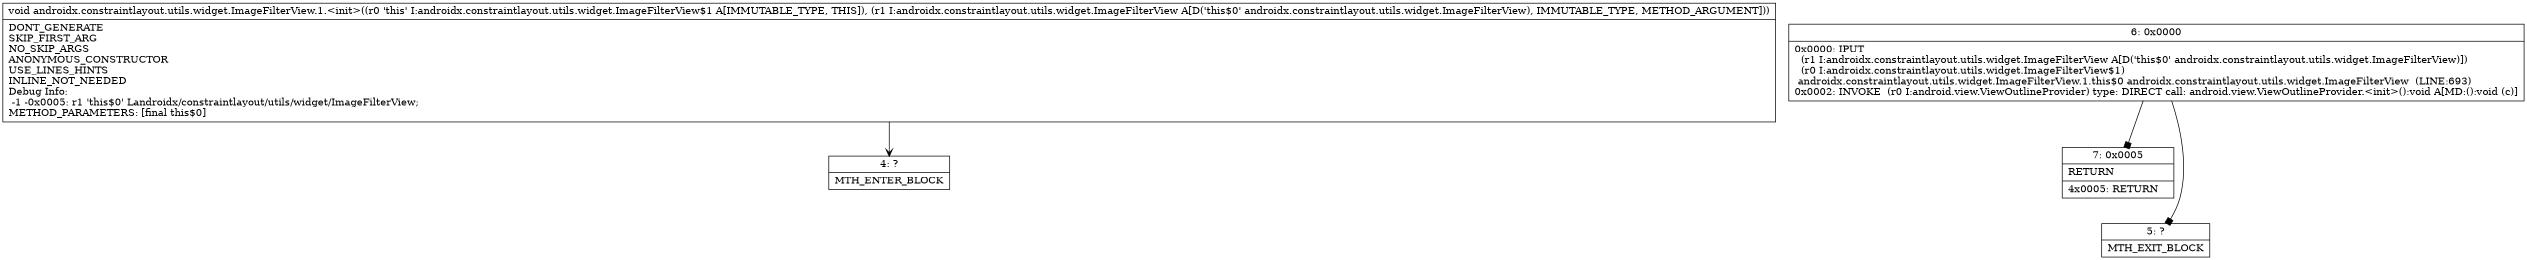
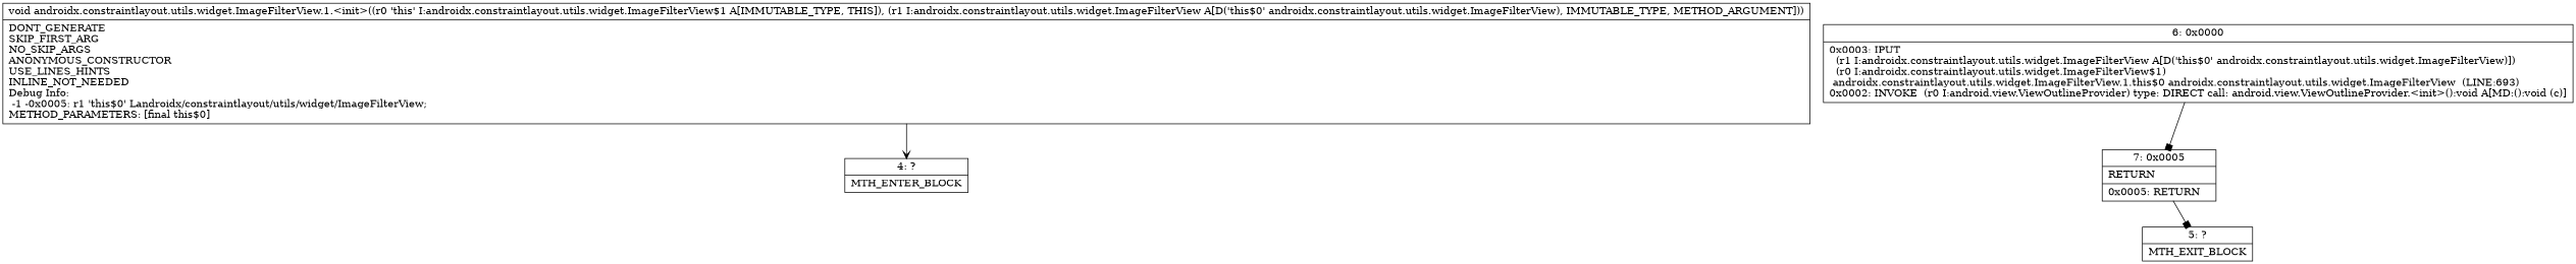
  digraph {
    node [shape=record]
    edge [arrowhead=box]
    n1 [label="{4\:\ ?|MTH_ENTER_BLOCK\l}"]
-   n2 [label="{6\:\ 0x0000|0x0000: IPUT  \l  (r1 I:androidx.constraintlayout.utils.widget.ImageFilterView A[D('this$0' androidx.constraintlayout.utils.widget.ImageFilterView)])\l  (r0 I:androidx.constraintlayout.utils.widget.ImageFilterView$1)\l androidx.constraintlayout.utils.widget.ImageFilterView.1.this$0 androidx.constraintlayout.utils.widget.ImageFilterView  (LINE:693)\l0x0002: INVOKE  (r0 I:android.view.ViewOutlineProvider) type: DIRECT call: android.view.ViewOutlineProvider.\<init\>():void A[MD:():void (c)]\l}"]
-   n3 [label="{7\:\ 0x0005|RETURN\l|4x0005: RETURN   \l}"]
+   n2 [label="{6\:\ 0x0000|0x0003: IPUT  \l  (r1 I:androidx.constraintlayout.utils.widget.ImageFilterView A[D('this$0' androidx.constraintlayout.utils.widget.ImageFilterView)])\l  (r0 I:androidx.constraintlayout.utils.widget.ImageFilterView$1)\l androidx.constraintlayout.utils.widget.ImageFilterView.1.this$0 androidx.constraintlayout.utils.widget.ImageFilterView  (LINE:693)\l0x0002: INVOKE  (r0 I:android.view.ViewOutlineProvider) type: DIRECT call: android.view.ViewOutlineProvider.\<init\>():void A[MD:():void (c)]\l}"]
+   n3 [label="{7\:\ 0x0005|RETURN\l|0x0005: RETURN   \l}"]
    n4 [label="{5\:\ ?|MTH_EXIT_BLOCK\l}"]
    n5 [label="{void androidx.constraintlayout.utils.widget.ImageFilterView.1.\<init\>((r0 'this' I:androidx.constraintlayout.utils.widget.ImageFilterView$1 A[IMMUTABLE_TYPE, THIS]), (r1 I:androidx.constraintlayout.utils.widget.ImageFilterView A[D('this$0' androidx.constraintlayout.utils.widget.ImageFilterView), IMMUTABLE_TYPE, METHOD_ARGUMENT]))  | DONT_GENERATE\lSKIP_FIRST_ARG\lNO_SKIP_ARGS\lANONYMOUS_CONSTRUCTOR\lUSE_LINES_HINTS\lINLINE_NOT_NEEDED\lDebug Info:\l  \-1 \-0x0005: r1 'this$0' Landroidx\/constraintlayout\/utils\/widget\/ImageFilterView;\lMETHOD_PARAMETERS: [final this$0]\l}"]
    n2 -> n3
-   n2 -> n4
+   n3 -> n4
    n5 -> n1 [arrowhead=vee]
  }
